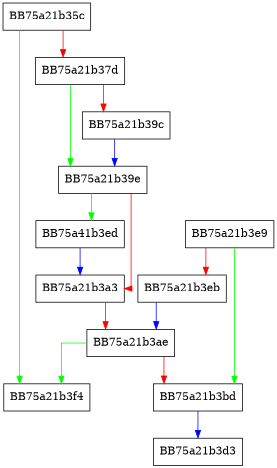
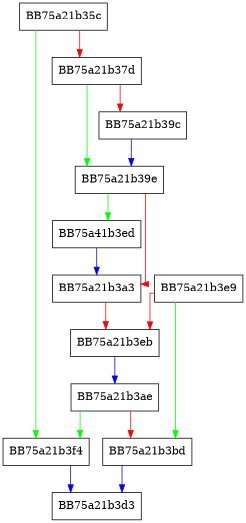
  digraph {
    splines=ortho
    node [shape=box]
    edge [color=red]
    BB75a21b35c
    BB75a21b3f4
    BB75a21b37d
    BB75a21b3d3
    BB75a21b39e
    BB75a21b39c
    n7 [label=BB75a41b3ed]
    BB75a21b3a3
    BB75a21b3ae
    BB75a21b3e9
    BB75a21b3bd
    BB75a21b3eb
    BB75a21b35c -> BB75a21b3f4 [color=green]
    BB75a21b35c -> BB75a21b37d
+   BB75a21b3f4 -> BB75a21b3d3 [color=blue]
    BB75a21b37d -> BB75a21b39e [color=green]
    BB75a21b37d -> BB75a21b39c
    BB75a21b39e -> n7 [color=green]
    BB75a21b39e -> BB75a21b3a3
    BB75a21b39c -> BB75a21b39e [color=blue]
    n7 -> BB75a21b3a3 [color=blue]
-   BB75a21b3a3 -> BB75a21b3ae
+   BB75a21b3a3 -> BB75a21b3eb
    BB75a21b3ae -> BB75a21b3f4 [color=green]
    BB75a21b3ae -> BB75a21b3bd
    BB75a21b3e9 -> BB75a21b3bd [color=green]
    BB75a21b3e9 -> BB75a21b3eb
    BB75a21b3bd -> BB75a21b3d3 [color=blue]
    BB75a21b3eb -> BB75a21b3ae [color=blue]
  }
